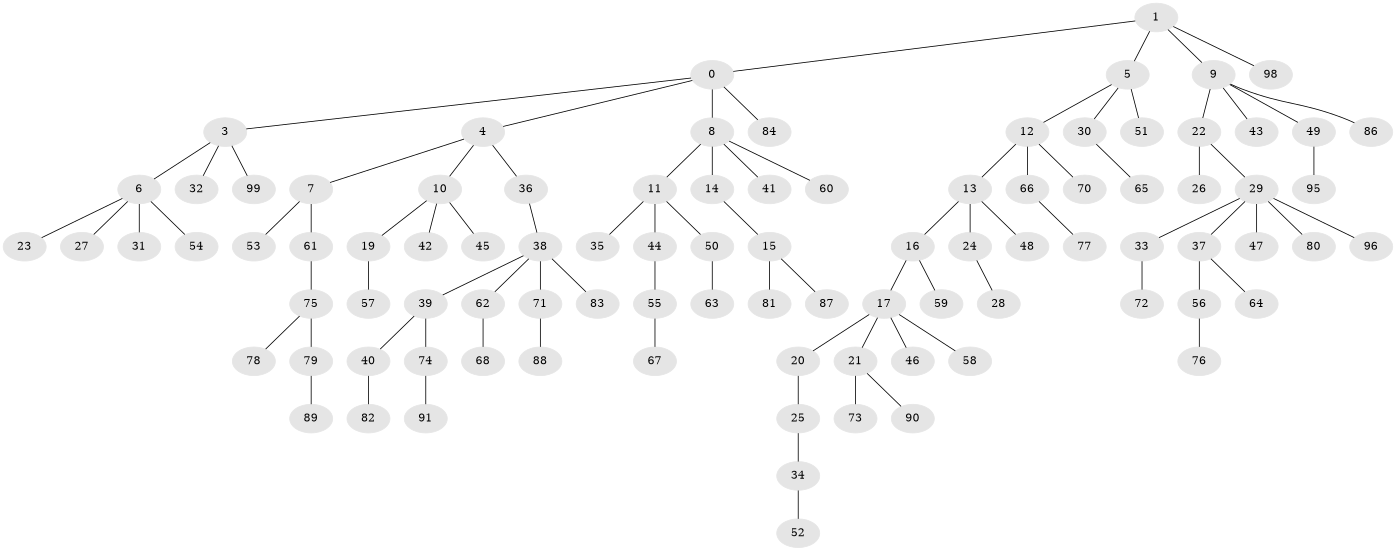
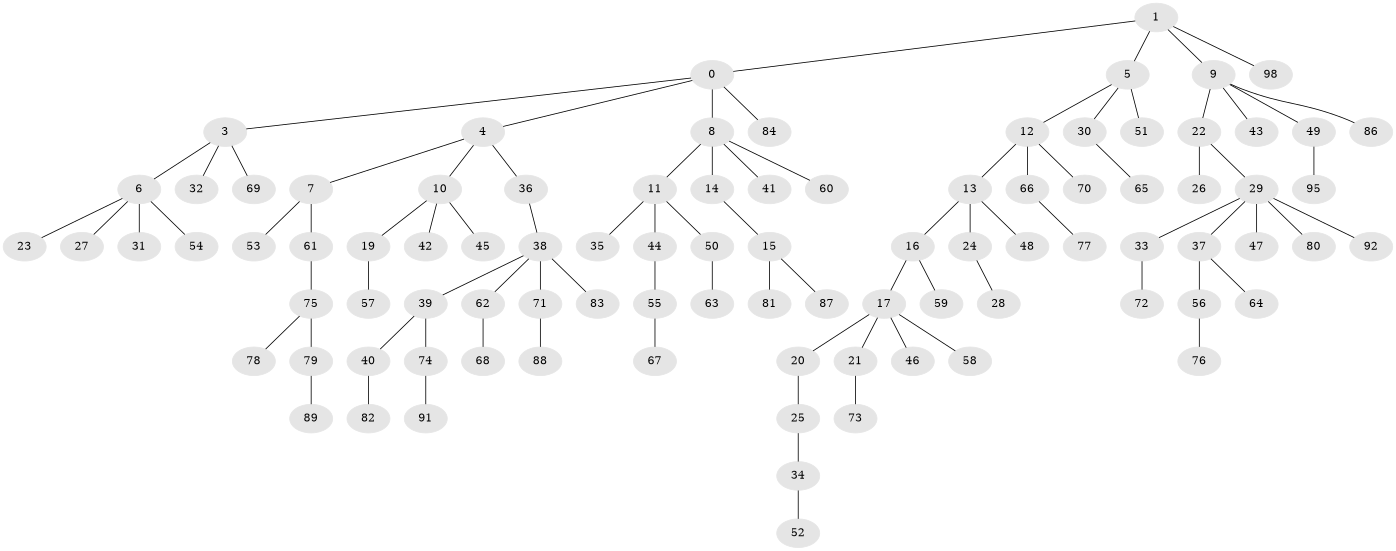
  graph {
    node [color=gray90 style=filled]
    n1 [label=0]
    1
    5
    9
    n5 [label=98]
    3
    4
    8
    84
    12
    30
    51
    22
    43
    49
    86
    6
    32
-   69 [label=99]
+   69
    7
    10
    36
    11
    14
    41
    60
    23
    27
    31
    54
    53
    61
    19
    42
    45
    38
    13
    66
    70
    65
    75
    35
    44
    50
    15
    26
    29
    n48 [label=95]
    57
    55
    63
    16
    24
    48
    77
    17
    59
    28
    81
    87
    20
    21
    46
    58
    25
    73
-   90
    34
    33
    37
    47
    80
-   92 [label=96]
+   92
    52
    72
    56
    64
    39
    62
    71
    83
    76
    40
    74
    68
    88
    82
    91
    67
    78
    79
    89
    n1 -- 3
    n1 -- 4
    n1 -- 8
    n1 -- 84
    1 -- n1
    1 -- 5
    1 -- 9
    1 -- n5
    5 -- 12
    5 -- 30
    5 -- 51
    9 -- 22
    9 -- 43
    9 -- 49
    9 -- 86
    3 -- 6
    3 -- 32
    3 -- 69
    4 -- 7
    4 -- 10
    4 -- 36
    8 -- 11
    8 -- 14
    8 -- 41
    8 -- 60
    12 -- 13
    12 -- 66
    12 -- 70
    30 -- 65
    22 -- 26
    22 -- 29
    49 -- n48
    6 -- 23
    6 -- 27
    6 -- 31
    6 -- 54
    7 -- 53
    7 -- 61
    10 -- 19
    10 -- 42
    10 -- 45
    36 -- 38
    11 -- 35
    11 -- 44
    11 -- 50
    14 -- 15
    61 -- 75
    19 -- 57
    38 -- 39
    38 -- 62
    38 -- 71
    38 -- 83
    13 -- 16
    13 -- 24
    13 -- 48
    66 -- 77
    75 -- 78
    75 -- 79
    44 -- 55
    50 -- 63
    15 -- 81
    15 -- 87
    29 -- 33
    29 -- 37
    29 -- 47
    29 -- 80
    29 -- 92
    55 -- 67
    16 -- 17
    16 -- 59
    24 -- 28
    17 -- 20
    17 -- 21
    17 -- 46
    17 -- 58
    20 -- 25
    21 -- 73
-   21 -- 90
    25 -- 34
    34 -- 52
    33 -- 72
    37 -- 56
    37 -- 64
    56 -- 76
    39 -- 40
    39 -- 74
    62 -- 68
    71 -- 88
    40 -- 82
    74 -- 91
    79 -- 89
  }
